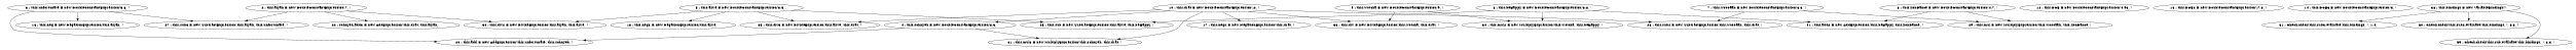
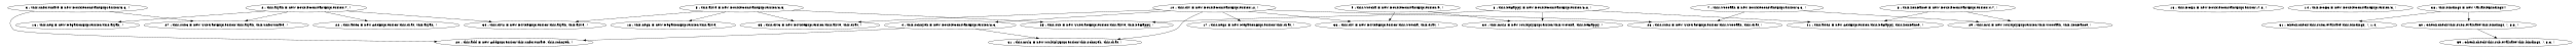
  digraph {
    "2 : this.aiyah = new DoubleConstantExpression(7, )"
    "16 : this.neg = new NegationExpression(this.aiyah, )"
    "34 : this.div2 = new DivideExpression(this.aiyah, this.alive, )"
-   "22 : this.add3 = new AddExpression(this.drat, this.aiyah, )" [label="22 : schnyeh.add3 = new AddExpression(this.drat, this.aiyah, )"]
+   "22 : this.add3 = new AddExpression(this.drat, this.aiyah, )"
    "27 : this.sub3 = new SubtractExpression(this.aiyah, this.unfortunate, )"
    "3 : this.unfortunate = new DoubleConstantExpression(5.6, )"
    "20 : this.add = new AddExpression(this.unfortunate, this.schnyeh, )"
    "4 : this.schnyeh = new DoubleConstantExpression(8.3, )"
    "31 : this.mul3 = new MultiplyExpression(this.schnyeh, this.drat, )"
    "5 : this.alive = new DoubleConstantExpression(3.5, )"
    "18 : this.neg3 = new NegationExpression(this.alive, )"
    "35 : this.div3 = new DivideExpression(this.alive, this.drat, )"
    "25 : this.sub = new SubtractExpression(this.alive, this.beHappy, )"
    "6 : this.beHappy = new DoubleConstantExpression(6.8, )"
    "30 : this.mul2 = new MultiplyExpression(this.wotcha, this.beHappy, )"
    "21 : this.add2 = new AddExpression(this.beHappy, this.lionDance, )"
    "7 : this.woooaah = new DoubleConstantExpression(6.3, )"
    "29 : this.mul = new MultiplyExpression(this.woooaah, this.lionDance, )"
    "26 : this.sub2 = new SubtractExpression(this.woooaah, this.drat, )"
    "8 : this.lionDance = new DoubleConstantExpression(4.7, )"
    "9 : this.wotcha = new DoubleConstantExpression(9, )"
    "33 : this.div = new DivideExpression(this.wotcha, this.drat, )"
-   "10 : this.drat = new DoubleConstantExpression(-2, )"
+   "10 : this.drat = new DoubleConstantExpression(-2, )" [label="10 : this.div = new DoubleConstantExpression(-2, )"]
    "17 : this.neg2 = new NegationExpression(this.drat, )"
-   "12 : this.DCE = new DoubleConstantExpression(4.93, )"
    n26 [label="13 : this.DCE2 = new DoubleConstantExpression(-7.3, )"]
    "14 : this.DCE3 = new DoubleConstantExpression(3, )"
    "38 : this.bindings = new VariableBindings()"
    "61 : Check.check(this.sub3.evaluate(this.bindings, ), 1.4, )"
    "60 : Check.check(this.sub2.evaluate(this.bindings, ), 8.3, )"
    "59 : Check.check(this.sub.evaluate(this.bindings, ), 3.3, )"
-   "3 : this.unfortunate = new DoubleConstantExpression(5.6, )" -> "16 : this.neg = new NegationExpression(this.aiyah, )"
+   "2 : this.aiyah = new DoubleConstantExpression(7, )" -> "16 : this.neg = new NegationExpression(this.aiyah, )"
    "2 : this.aiyah = new DoubleConstantExpression(7, )" -> "34 : this.div2 = new DivideExpression(this.aiyah, this.alive, )"
    "2 : this.aiyah = new DoubleConstantExpression(7, )" -> "22 : this.add3 = new AddExpression(this.drat, this.aiyah, )"
    "2 : this.aiyah = new DoubleConstantExpression(7, )" -> "27 : this.sub3 = new SubtractExpression(this.aiyah, this.unfortunate, )"
    "3 : this.unfortunate = new DoubleConstantExpression(5.6, )" -> "27 : this.sub3 = new SubtractExpression(this.aiyah, this.unfortunate, )"
    "3 : this.unfortunate = new DoubleConstantExpression(5.6, )" -> "20 : this.add = new AddExpression(this.unfortunate, this.schnyeh, )"
    "4 : this.schnyeh = new DoubleConstantExpression(8.3, )" -> "20 : this.add = new AddExpression(this.unfortunate, this.schnyeh, )"
    "4 : this.schnyeh = new DoubleConstantExpression(8.3, )" -> "31 : this.mul3 = new MultiplyExpression(this.schnyeh, this.drat, )"
    "5 : this.alive = new DoubleConstantExpression(3.5, )" -> "34 : this.div2 = new DivideExpression(this.aiyah, this.alive, )"
    "5 : this.alive = new DoubleConstantExpression(3.5, )" -> "18 : this.neg3 = new NegationExpression(this.alive, )"
    "5 : this.alive = new DoubleConstantExpression(3.5, )" -> "35 : this.div3 = new DivideExpression(this.alive, this.drat, )"
    "5 : this.alive = new DoubleConstantExpression(3.5, )" -> "25 : this.sub = new SubtractExpression(this.alive, this.beHappy, )"
    "6 : this.beHappy = new DoubleConstantExpression(6.8, )" -> "25 : this.sub = new SubtractExpression(this.alive, this.beHappy, )"
    "6 : this.beHappy = new DoubleConstantExpression(6.8, )" -> "30 : this.mul2 = new MultiplyExpression(this.wotcha, this.beHappy, )"
    "6 : this.beHappy = new DoubleConstantExpression(6.8, )" -> "21 : this.add2 = new AddExpression(this.beHappy, this.lionDance, )"
    "7 : this.woooaah = new DoubleConstantExpression(6.3, )" -> "29 : this.mul = new MultiplyExpression(this.woooaah, this.lionDance, )"
    "7 : this.woooaah = new DoubleConstantExpression(6.3, )" -> "26 : this.sub2 = new SubtractExpression(this.woooaah, this.drat, )"
    "8 : this.lionDance = new DoubleConstantExpression(4.7, )" -> "21 : this.add2 = new AddExpression(this.beHappy, this.lionDance, )"
    "8 : this.lionDance = new DoubleConstantExpression(4.7, )" -> "29 : this.mul = new MultiplyExpression(this.woooaah, this.lionDance, )"
    "9 : this.wotcha = new DoubleConstantExpression(9, )" -> "30 : this.mul2 = new MultiplyExpression(this.wotcha, this.beHappy, )"
    "9 : this.wotcha = new DoubleConstantExpression(9, )" -> "33 : this.div = new DivideExpression(this.wotcha, this.drat, )"
    "10 : this.drat = new DoubleConstantExpression(-2, )" -> "4 : this.schnyeh = new DoubleConstantExpression(8.3, )"
    "10 : this.drat = new DoubleConstantExpression(-2, )" -> "31 : this.mul3 = new MultiplyExpression(this.schnyeh, this.drat, )"
    "10 : this.drat = new DoubleConstantExpression(-2, )" -> "35 : this.div3 = new DivideExpression(this.alive, this.drat, )"
    "10 : this.drat = new DoubleConstantExpression(-2, )" -> "26 : this.sub2 = new SubtractExpression(this.woooaah, this.drat, )"
    "10 : this.drat = new DoubleConstantExpression(-2, )" -> "33 : this.div = new DivideExpression(this.wotcha, this.drat, )"
    "10 : this.drat = new DoubleConstantExpression(-2, )" -> "17 : this.neg2 = new NegationExpression(this.drat, )"
    "38 : this.bindings = new VariableBindings()" -> "61 : Check.check(this.sub3.evaluate(this.bindings, ), 1.4, )"
    "38 : this.bindings = new VariableBindings()" -> "60 : Check.check(this.sub2.evaluate(this.bindings, ), 8.3, )"
-   "38 : this.bindings = new VariableBindings()" -> "59 : Check.check(this.sub.evaluate(this.bindings, ), 3.3, )"
+   "60 : Check.check(this.sub2.evaluate(this.bindings, ), 8.3, )" -> "59 : Check.check(this.sub.evaluate(this.bindings, ), 3.3, )"
  }
